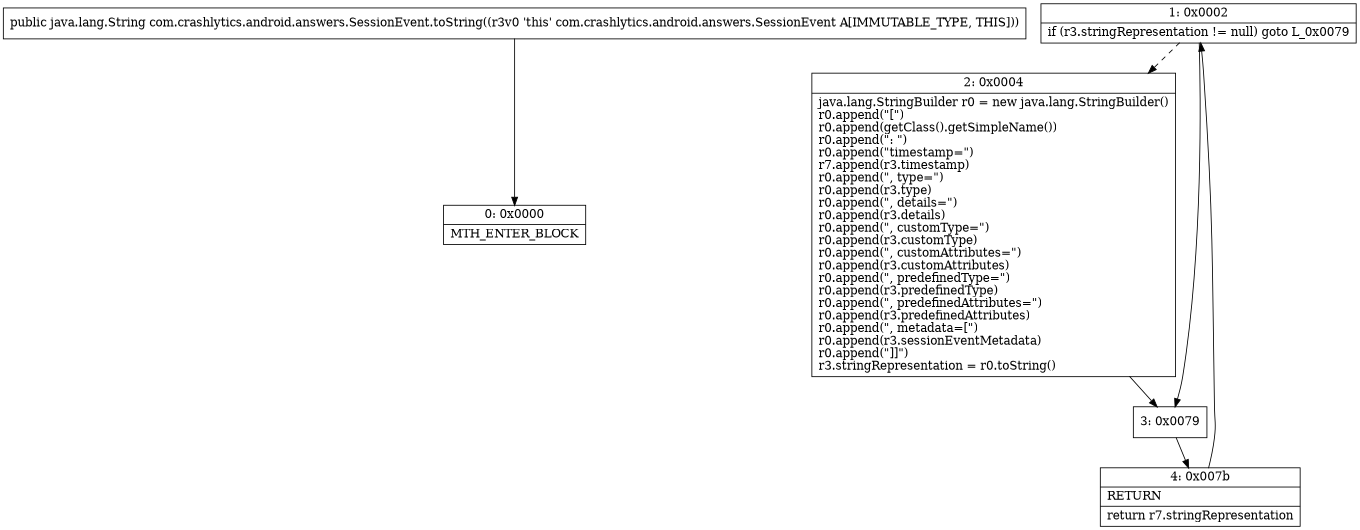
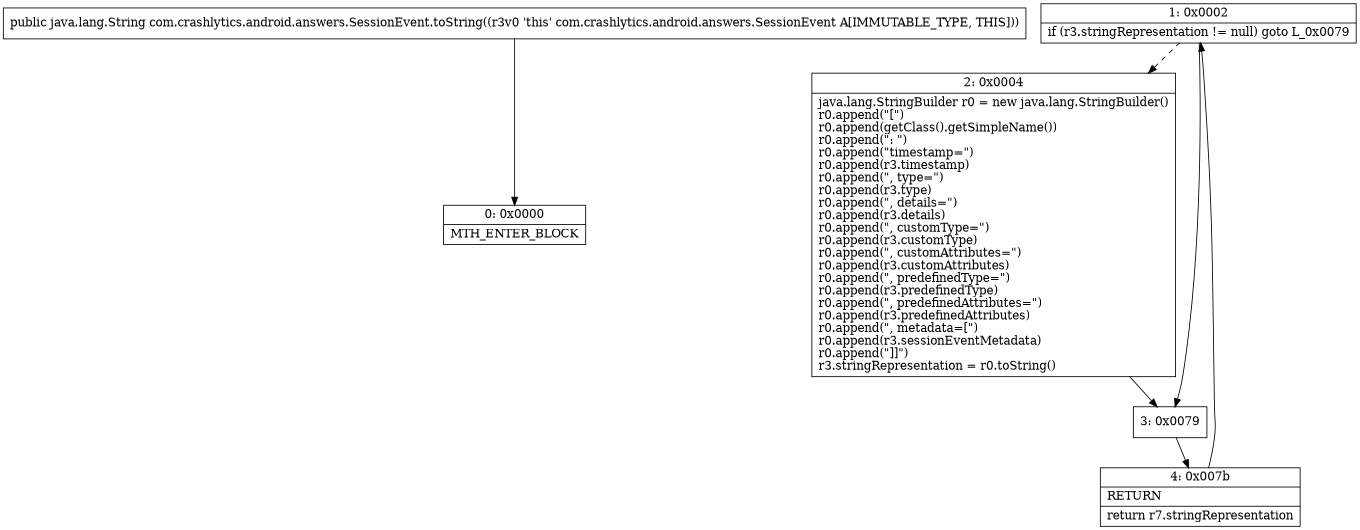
  digraph {
    node [shape=record]
    n1 [label="{0\:\ 0x0000|MTH_ENTER_BLOCK\l}"]
    n2 [label="{1\:\ 0x0002|if (r3.stringRepresentation != null) goto L_0x0079\l}"]
-   n3 [label="{2\:\ 0x0004|java.lang.StringBuilder r0 = new java.lang.StringBuilder()\lr0.append(\"[\")\lr0.append(getClass().getSimpleName())\lr0.append(\": \")\lr0.append(\"timestamp=\")\lr7.append(r3.timestamp)\lr0.append(\", type=\")\lr0.append(r3.type)\lr0.append(\", details=\")\lr0.append(r3.details)\lr0.append(\", customType=\")\lr0.append(r3.customType)\lr0.append(\", customAttributes=\")\lr0.append(r3.customAttributes)\lr0.append(\", predefinedType=\")\lr0.append(r3.predefinedType)\lr0.append(\", predefinedAttributes=\")\lr0.append(r3.predefinedAttributes)\lr0.append(\", metadata=[\")\lr0.append(r3.sessionEventMetadata)\lr0.append(\"]]\")\lr3.stringRepresentation = r0.toString()\l}"]
+   n3 [label="{2\:\ 0x0004|java.lang.StringBuilder r0 = new java.lang.StringBuilder()\lr0.append(\"[\")\lr0.append(getClass().getSimpleName())\lr0.append(\": \")\lr0.append(\"timestamp=\")\lr0.append(r3.timestamp)\lr0.append(\", type=\")\lr0.append(r3.type)\lr0.append(\", details=\")\lr0.append(r3.details)\lr0.append(\", customType=\")\lr0.append(r3.customType)\lr0.append(\", customAttributes=\")\lr0.append(r3.customAttributes)\lr0.append(\", predefinedType=\")\lr0.append(r3.predefinedType)\lr0.append(\", predefinedAttributes=\")\lr0.append(r3.predefinedAttributes)\lr0.append(\", metadata=[\")\lr0.append(r3.sessionEventMetadata)\lr0.append(\"]]\")\lr3.stringRepresentation = r0.toString()\l}"]
    n4 [label="{3\:\ 0x0079}"]
    n5 [label="{4\:\ 0x007b|RETURN\l|return r7.stringRepresentation\l}"]
    n6 [label="{public java.lang.String com.crashlytics.android.answers.SessionEvent.toString((r3v0 'this' com.crashlytics.android.answers.SessionEvent A[IMMUTABLE_TYPE, THIS])) }"]
    n2 -> n3 [style=dashed]
    n2 -> n4
    n3 -> n4
    n4 -> n5
    n5 -> n2
    n6 -> n1
  }
